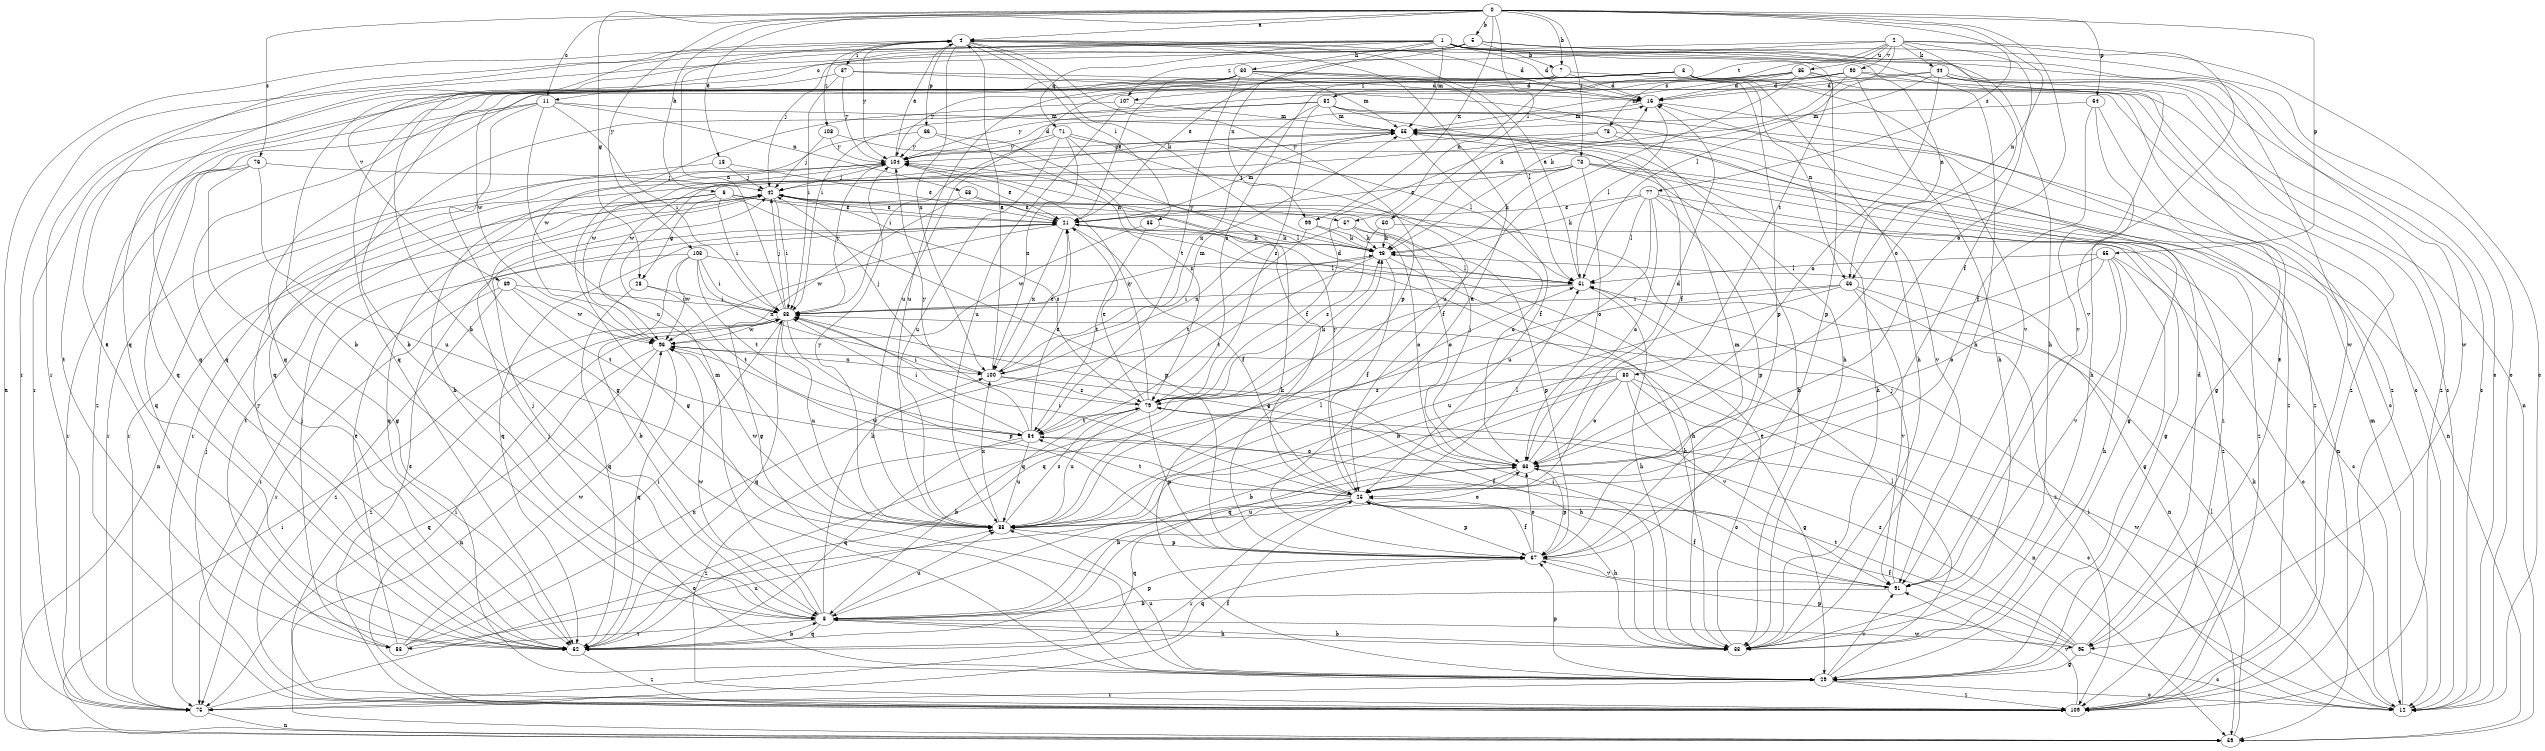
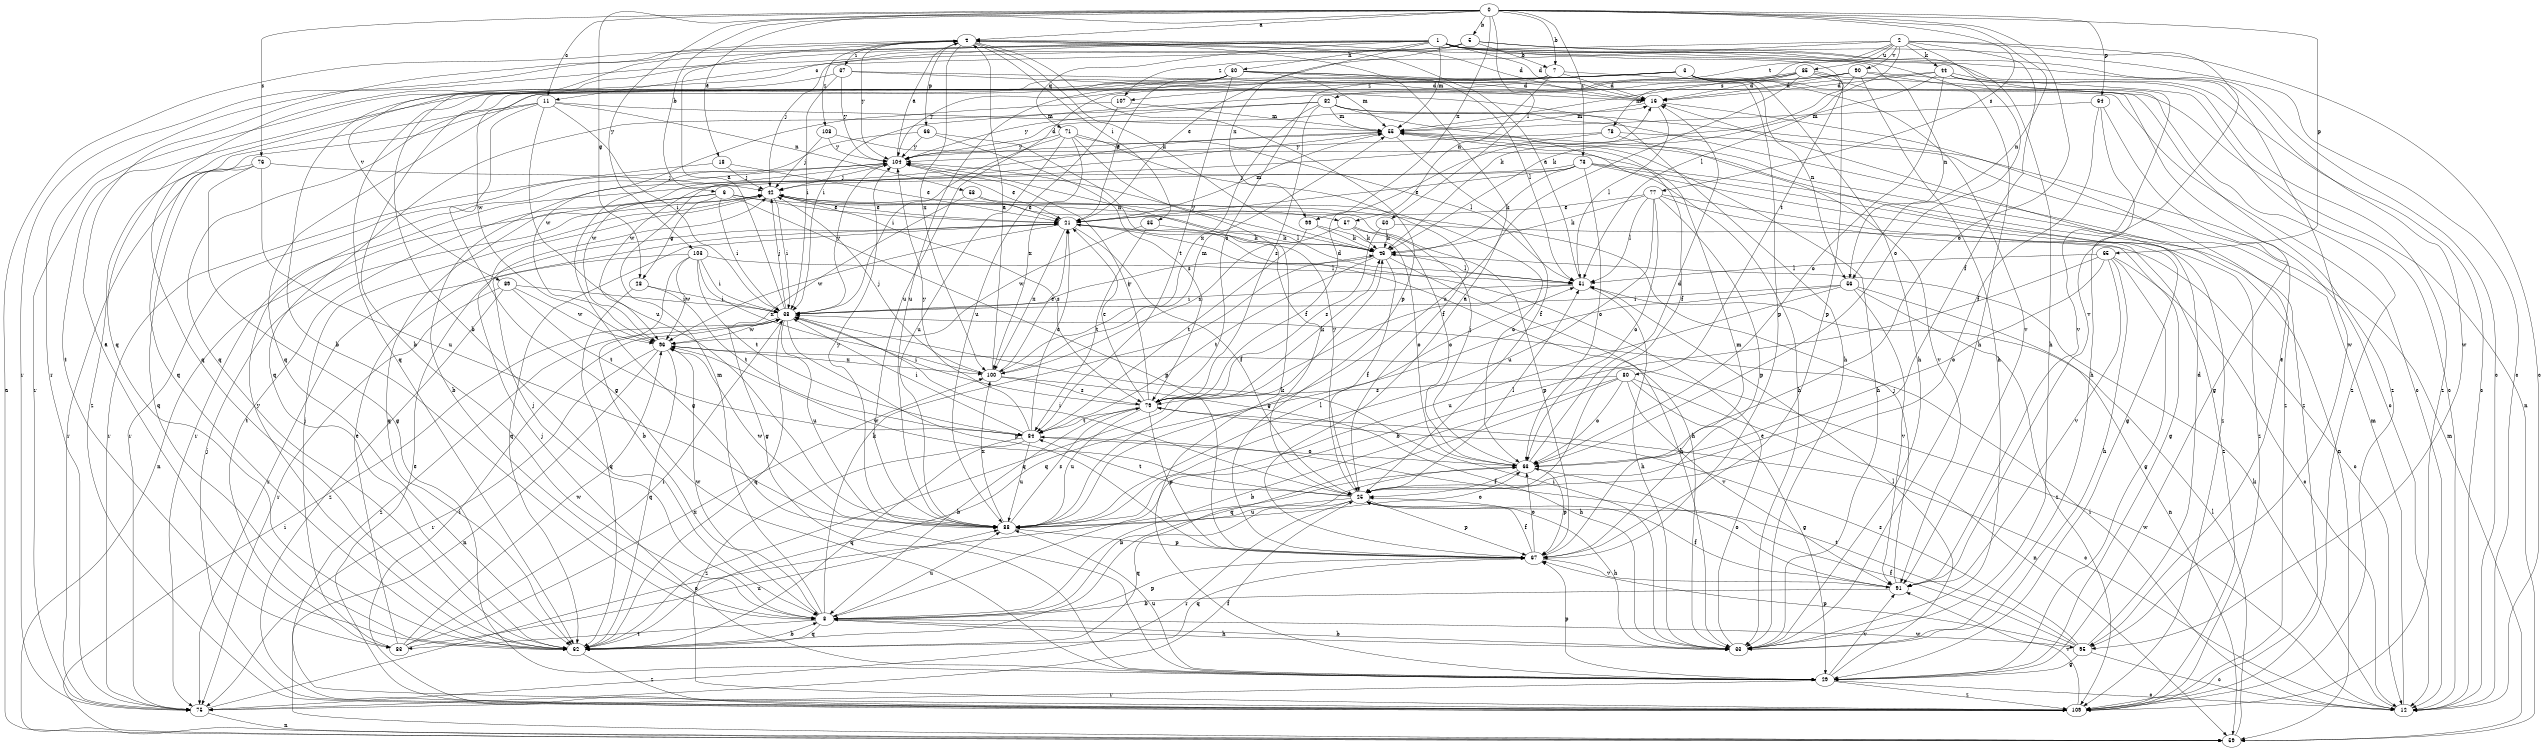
  strict digraph {
    0
    4
    5
    6
    7
    11
    18
    28
    50
    56
    63
    64
    65
    73
    76
    77
    99
    103
    16
    95
    104
    35
    37
    46
    66
    67
    100
    108
    12
    33
    75
    8
    21
    n34 [label=62]
    83
    38
    57
    79
    55
    88
    29
    58
    109
    42
    84
    91
    59
    25
    51
    96
    1
    30
    71
    80
    89
    2
    44
    78
    82
    85
    90
    107
    3
    0 -> 4 [label=a]
    0 -> 5 [label=b]
    0 -> 6 [label=b]
    0 -> 7 [label=b]
    0 -> 11 [label=c]
    0 -> 18 [label=e]
    0 -> 28 [label=g]
    0 -> 50 [label=l]
    0 -> 56 [label=n]
    0 -> 63 [label=o]
    0 -> 64 [label=p]
    0 -> 65 [label=p]
    0 -> 73 [label=r]
    0 -> 76 [label=s]
    0 -> 77 [label=s]
    0 -> 99 [label=x]
    0 -> 103 [label=y]
    4 -> 16 [label=d]
    4 -> 95 [label=w]
    4 -> 104 [label=y]
    4 -> 35 [label=i]
    4 -> 37 [label=i]
    4 -> 46 [label=k]
    4 -> 66 [label=p]
    4 -> 67 [label=p]
    4 -> 100 [label=x]
    4 -> 108 [label=z]
    5 -> 7 [label=b]
    5 -> 12 [label=c]
    5 -> 33 [label=h]
    5 -> 75 [label=r]
    5 -> 8 [label=b]
    5 -> 21 [label=e]
    6 -> 28 [label=g]
    6 -> 67 [label=p]
    6 -> 21 [label=e]
    6 -> n34 [label=q]
    6 -> 83 [label=t]
    6 -> 38 [label=i]
    6 -> 57 [label=n]
    7 -> 16 [label=d]
    7 -> 67 [label=p]
    7 -> n34 [label=q]
    7 -> 57 [label=n]
    7 -> 79 [label=s]
    11 -> n34 [label=q]
    11 -> 38 [label=i]
    11 -> 55 [label=m]
    11 -> 88 [label=u]
    11 -> 29 [label=g]
    11 -> 58 [label=n]
    11 -> 109 [label=z]
    18 -> 75 [label=r]
    18 -> 21 [label=e]
    18 -> 42 [label=j]
    28 -> n34 [label=q]
    28 -> 38 [label=i]
    28 -> 84 [label=t]
    50 -> 46 [label=k]
    50 -> 12 [label=c]
    50 -> 79 [label=s]
    56 -> n34 [label=q]
    56 -> 38 [label=i]
    56 -> 88 [label=u]
    56 -> 109 [label=z]
    56 -> 91 [label=v]
    56 -> 59 [label=n]
    63 -> 16 [label=d]
    63 -> 67 [label=p]
    63 -> 8 [label=b]
    63 -> 42 [label=j]
    63 -> 25 [label=f]
    64 -> 33 [label=h]
    64 -> 55 [label=m]
    64 -> 29 [label=g]
    64 -> 25 [label=f]
    65 -> 63 [label=o]
    65 -> 12 [label=c]
    65 -> 33 [label=h]
    65 -> 8 [label=b]
    65 -> 29 [label=g]
    65 -> 91 [label=v]
    65 -> 51 [label=l]
    73 -> 63 [label=o]
    73 -> 46 [label=k]
    73 -> 75 [label=r]
    73 -> 21 [label=e]
    73 -> 29 [label=g]
    73 -> 109 [label=z]
    73 -> 42 [label=j]
    73 -> 59 [label=n]
    76 -> 75 [label=r]
    76 -> n34 [label=q]
    76 -> 88 [label=u]
    76 -> 29 [label=g]
    76 -> 42 [label=j]
    77 -> 63 [label=o]
    77 -> 46 [label=k]
    77 -> 67 [label=p]
    77 -> 21 [label=e]
    77 -> 88 [label=u]
    77 -> 29 [label=g]
    77 -> 109 [label=z]
    77 -> 51 [label=l]
    99 -> 63 [label=o]
    99 -> 46 [label=k]
    99 -> 84 [label=t]
    103 -> 100 [label=x]
    103 -> 75 [label=r]
    103 -> 8 [label=b]
    103 -> 38 [label=i]
    103 -> 84 [label=t]
    103 -> 51 [label=l]
    103 -> 96 [label=w]
    16 -> 55 [label=m]
    16 -> 109 [label=z]
    16 -> 51 [label=l]
    95 -> 16 [label=d]
    95 -> 67 [label=p]
    95 -> 12 [label=c]
    95 -> 79 [label=s]
    95 -> 29 [label=g]
    95 -> 84 [label=t]
    95 -> 25 [label=f]
    104 -> 4 [label=a]
    104 -> 16 [label=d]
    104 -> 75 [label=r]
    104 -> 8 [label=b]
    104 -> 21 [label=e]
    104 -> 42 [label=j]
    35 -> 46 [label=k]
    35 -> 84 [label=t]
    35 -> 96 [label=w]
    37 -> 16 [label=d]
    37 -> 104 [label=y]
    37 -> 33 [label=h]
    37 -> 8 [label=b]
    37 -> 38 [label=i]
    46 -> 104 [label=y]
    46 -> 33 [label=h]
    46 -> 38 [label=i]
    46 -> 84 [label=t]
    46 -> 25 [label=f]
    46 -> 51 [label=l]
    66 -> 104 [label=y]
    66 -> 79 [label=s]
    66 -> 29 [label=g]
    66 -> 25 [label=f]
    67 -> 4 [label=a]
    67 -> 63 [label=o]
    67 -> n34 [label=q]
    67 -> 55 [label=m]
    67 -> 91 [label=v]
    67 -> 25 [label=f]
    100 -> 4 [label=a]
    100 -> 33 [label=h]
    100 -> 21 [label=e]
    100 -> 79 [label=s]
    100 -> 55 [label=m]
    100 -> 42 [label=j]
    108 -> 104 [label=y]
    108 -> 33 [label=h]
    108 -> 42 [label=j]
    12 -> 46 [label=k]
    12 -> 38 [label=i]
    12 -> 55 [label=m]
    12 -> 96 [label=w]
    33 -> 8 [label=b]
    33 -> 21 [label=e]
    33 -> 38 [label=i]
    75 -> 63 [label=o]
    75 -> 59 [label=n]
    75 -> 25 [label=f]
    8 -> 95 [label=w]
    8 -> 46 [label=k]
    8 -> 67 [label=p]
    8 -> 33 [label=h]
    8 -> n34 [label=q]
    8 -> 83 [label=t]
    8 -> 55 [label=m]
    8 -> 88 [label=u]
    8 -> 42 [label=j]
    8 -> 96 [label=w]
    21 -> 46 [label=k]
    21 -> 100 [label=x]
    21 -> 33 [label=h]
    21 -> n34 [label=q]
    21 -> 55 [label=m]
    21 -> 25 [label=f]
    21 -> 96 [label=w]
    n34 -> 4 [label=a]
    n34 -> 104 [label=y]
    n34 -> 8 [label=b]
    n34 -> 109 [label=z]
    83 -> 100 [label=x]
    83 -> 21 [label=e]
    83 -> 38 [label=i]
    83 -> 88 [label=u]
    83 -> 42 [label=j]
    83 -> 96 [label=w]
    38 -> 4 [label=a]
    38 -> 104 [label=y]
    38 -> 67 [label=p]
    38 -> n34 [label=q]
    38 -> 88 [label=u]
    38 -> 109 [label=z]
    38 -> 42 [label=j]
    38 -> 96 [label=w]
    57 -> 63 [label=o]
    57 -> 46 [label=k]
    57 -> 67 [label=p]
    57 -> 100 [label=x]
    79 -> 16 [label=d]
    79 -> 104 [label=y]
    79 -> 46 [label=k]
    79 -> 67 [label=p]
    79 -> 12 [label=c]
    79 -> 8 [label=b]
    79 -> 21 [label=e]
    79 -> 38 [label=i]
    79 -> 88 [label=u]
    79 -> 84 [label=t]
    55 -> 104 [label=y]
    55 -> 33 [label=h]
    55 -> 109 [label=z]
    55 -> 25 [label=f]
    55 -> 96 [label=w]
    88 -> 63 [label=o]
    88 -> 104 [label=y]
    88 -> 46 [label=k]
    88 -> 67 [label=p]
    88 -> 100 [label=x]
    88 -> 79 [label=s]
    88 -> 51 [label=l]
    88 -> 96 [label=w]
    29 -> 67 [label=p]
    29 -> 12 [label=c]
    29 -> 75 [label=r]
    29 -> 88 [label=u]
    29 -> 109 [label=z]
    29 -> 42 [label=j]
    29 -> 91 [label=v]
    29 -> 51 [label=l]
    58 -> 63 [label=o]
    58 -> 21 [label=e]
    58 -> 29 [label=g]
    109 -> 21 [label=e]
    109 -> 38 [label=i]
    109 -> 42 [label=j]
    109 -> 91 [label=v]
    42 -> 21 [label=e]
    42 -> 38 [label=i]
    42 -> 79 [label=s]
    42 -> 59 [label=n]
    42 -> 51 [label=l]
    84 -> 63 [label=o]
    84 -> 104 [label=y]
    84 -> 21 [label=e]
    84 -> n34 [label=q]
    84 -> 38 [label=i]
    84 -> 88 [label=u]
    84 -> 109 [label=z]
    91 -> 63 [label=o]
    91 -> 8 [label=b]
    91 -> 42 [label=j]
    91 -> 25 [label=f]
    59 -> 4 [label=a]
    59 -> 38 [label=i]
    59 -> 51 [label=l]
    25 -> 104 [label=y]
    25 -> 67 [label=p]
    25 -> 33 [label=h]
    25 -> 75 [label=r]
    25 -> n34 [label=q]
    25 -> 38 [label=i]
    25 -> 88 [label=u]
    25 -> 84 [label=t]
    25 -> 51 [label=l]
    25 -> 96 [label=w]
    51 -> 4 [label=a]
    51 -> 33 [label=h]
    51 -> n34 [label=q]
    51 -> 38 [label=i]
    96 -> 100 [label=x]
-   96 -> 75 [label=q]
+   96 -> 75 [label=r]
    96 -> n34 [label=q]
    96 -> 59 [label=n]
    1 -> 11 [label=c]
    1 -> 56 [label=n]
    1 -> 99 [label=x]
    1 -> 16 [label=d]
    1 -> 95 [label=w]
    1 -> 12 [label=c]
    1 -> 33 [label=h]
    1 -> 75 [label=r]
    1 -> n34 [label=q]
    1 -> 55 [label=m]
    1 -> 30 [label=h]
    1 -> 71 [label=q]
    1 -> 80 [label=t]
    1 -> 89 [label=v]
    30 -> 16 [label=d]
    30 -> 12 [label=c]
    30 -> 75 [label=r]
    30 -> 21 [label=e]
    30 -> n34 [label=q]
    30 -> 55 [label=m]
    30 -> 88 [label=u]
    30 -> 84 [label=t]
    30 -> 51 [label=l]
    71 -> 104 [label=y]
    71 -> 100 [label=x]
    71 -> 38 [label=i]
    71 -> 88 [label=u]
    71 -> 29 [label=g]
    71 -> 25 [label=f]
    71 -> 51 [label=l]
    80 -> 63 [label=o]
    80 -> 8 [label=b]
    80 -> n34 [label=q]
    80 -> 79 [label=s]
    80 -> 29 [label=g]
    80 -> 91 [label=v]
    80 -> 59 [label=n]
    89 -> 75 [label=r]
    89 -> 38 [label=i]
    89 -> 109 [label=z]
    89 -> 84 [label=t]
    89 -> 96 [label=w]
    2 -> 63 [label=o]
    2 -> 12 [label=c]
    2 -> 42 [label=j]
    2 -> 91 [label=v]
    2 -> 25 [label=f]
    2 -> 51 [label=l]
    2 -> 44 [label=k]
    2 -> 78 [label=s]
    2 -> 82 [label=t]
    2 -> 85 [label=u]
    2 -> 90 [label=v]
    2 -> 107 [label=z]
    44 -> 63 [label=o]
    44 -> 16 [label=d]
    44 -> 46 [label=k]
    44 -> 12 [label=c]
    44 -> n34 [label=q]
    44 -> 109 [label=z]
    44 -> 91 [label=v]
    78 -> 104 [label=y]
    78 -> 91 [label=v]
-   78 -> 59 [label=n]
+   78 -> 59 [label=m]
    78 -> 96 [label=w]
    82 -> 104 [label=y]
    82 -> 100 [label=x]
    82 -> 12 [label=c]
    82 -> n34 [label=q]
    82 -> 79 [label=s]
    82 -> 55 [label=m]
    82 -> 109 [label=z]
    82 -> 25 [label=f]
    85 -> 16 [label=d]
    85 -> 67 [label=p]
    85 -> 8 [label=b]
    85 -> n34 [label=q]
    85 -> 55 [label=m]
    85 -> 88 [label=u]
    85 -> 109 [label=z]
    85 -> 59 [label=n]
    90 -> 16 [label=d]
    90 -> 46 [label=k]
    90 -> 12 [label=c]
    90 -> 33 [label=h]
    90 -> 38 [label=i]
    90 -> 109 [label=z]
    90 -> 96 [label=w]
    107 -> 55 [label=m]
    107 -> 88 [label=u]
    107 -> 96 [label=w]
    3 -> 56 [label=n]
    3 -> 95 [label=e]
    3 -> 104 [label=y]
    3 -> 33 [label=h]
    3 -> 83 [label=t]
    3 -> 88 [label=u]
    3 -> 91 [label=v]
    3 -> 107 [label=z]
  }
